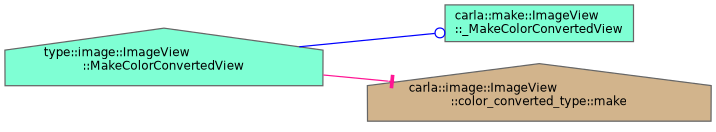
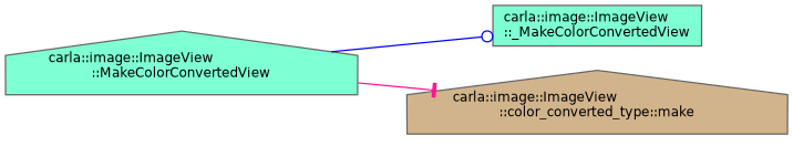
  digraph {
    rankdir=LR
    node [color=grey40 fillcolor=aquamarine fontname=Helvetica fontsize=10 shape=house style=filled]
    edge [fontname=Helvetica fontsize=10 labelfontname=Helvetica labelfontsize=10 style=solid]
-   n1 [color=gray40 fontcolor=black height=0.2 label="type::image::ImageView\l::MakeColorConvertedView" width=0.4]
-   n2 [height=0.2 label="carla::make::ImageView\l::_MakeColorConvertedView" shape=box width=0.4]
+   n1 [color=gray40 fontcolor=black height=0.2 label="carla::image::ImageView\l::MakeColorConvertedView" width=0.4]
+   n2 [height=0.2 label="carla::image::ImageView\l::_MakeColorConvertedView" shape=box width=0.4]
    n3 [fillcolor=tan height=0.2 label="carla::image::ImageView\l::color_converted_type::make" width=0.4]
    n1 -> n2 [arrowhead=odot color=blue]
    n1 -> n3 [arrowhead=tee color=deeppink]
  }
